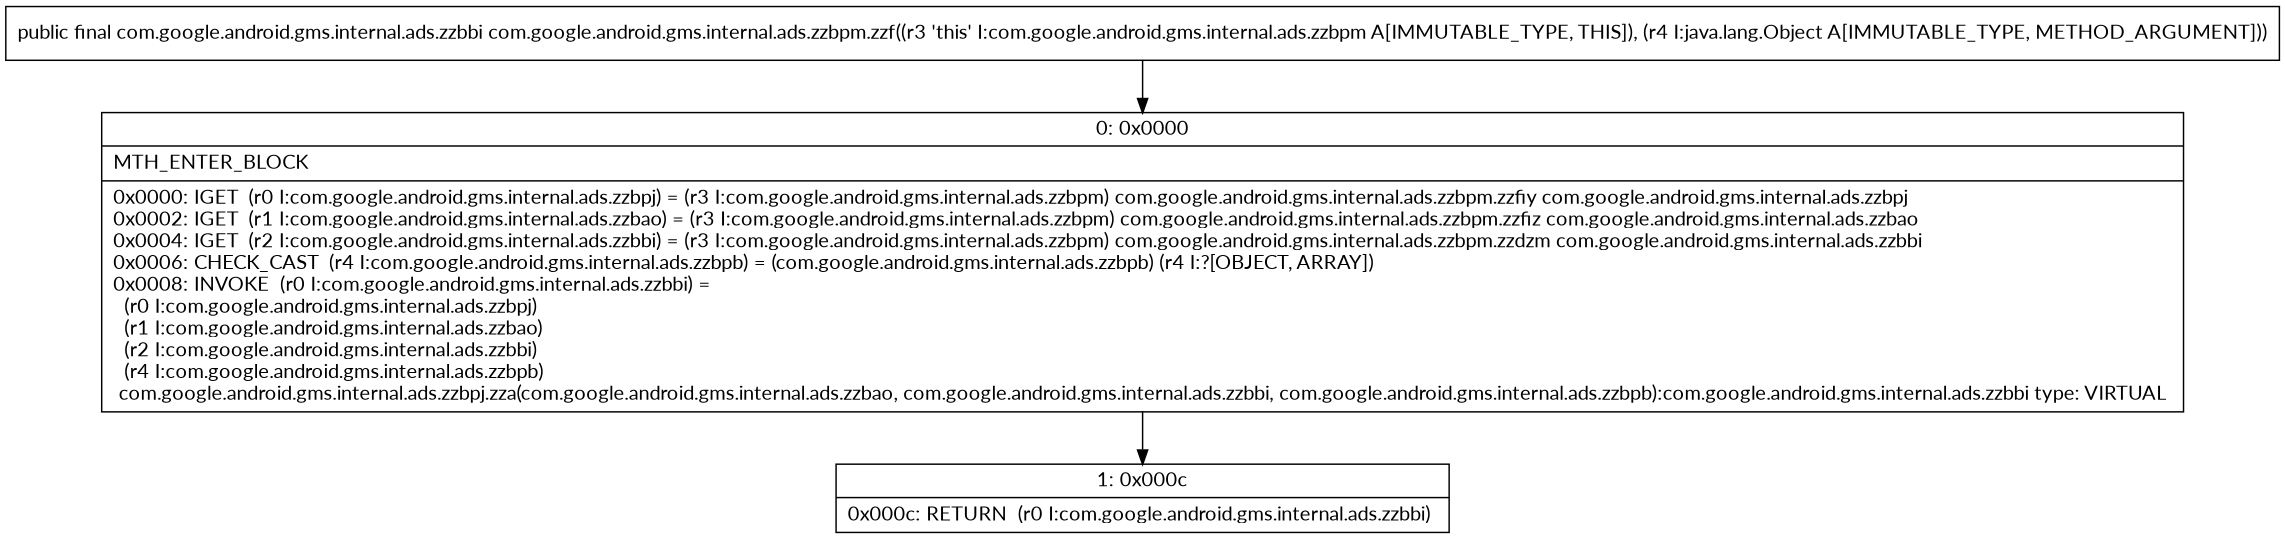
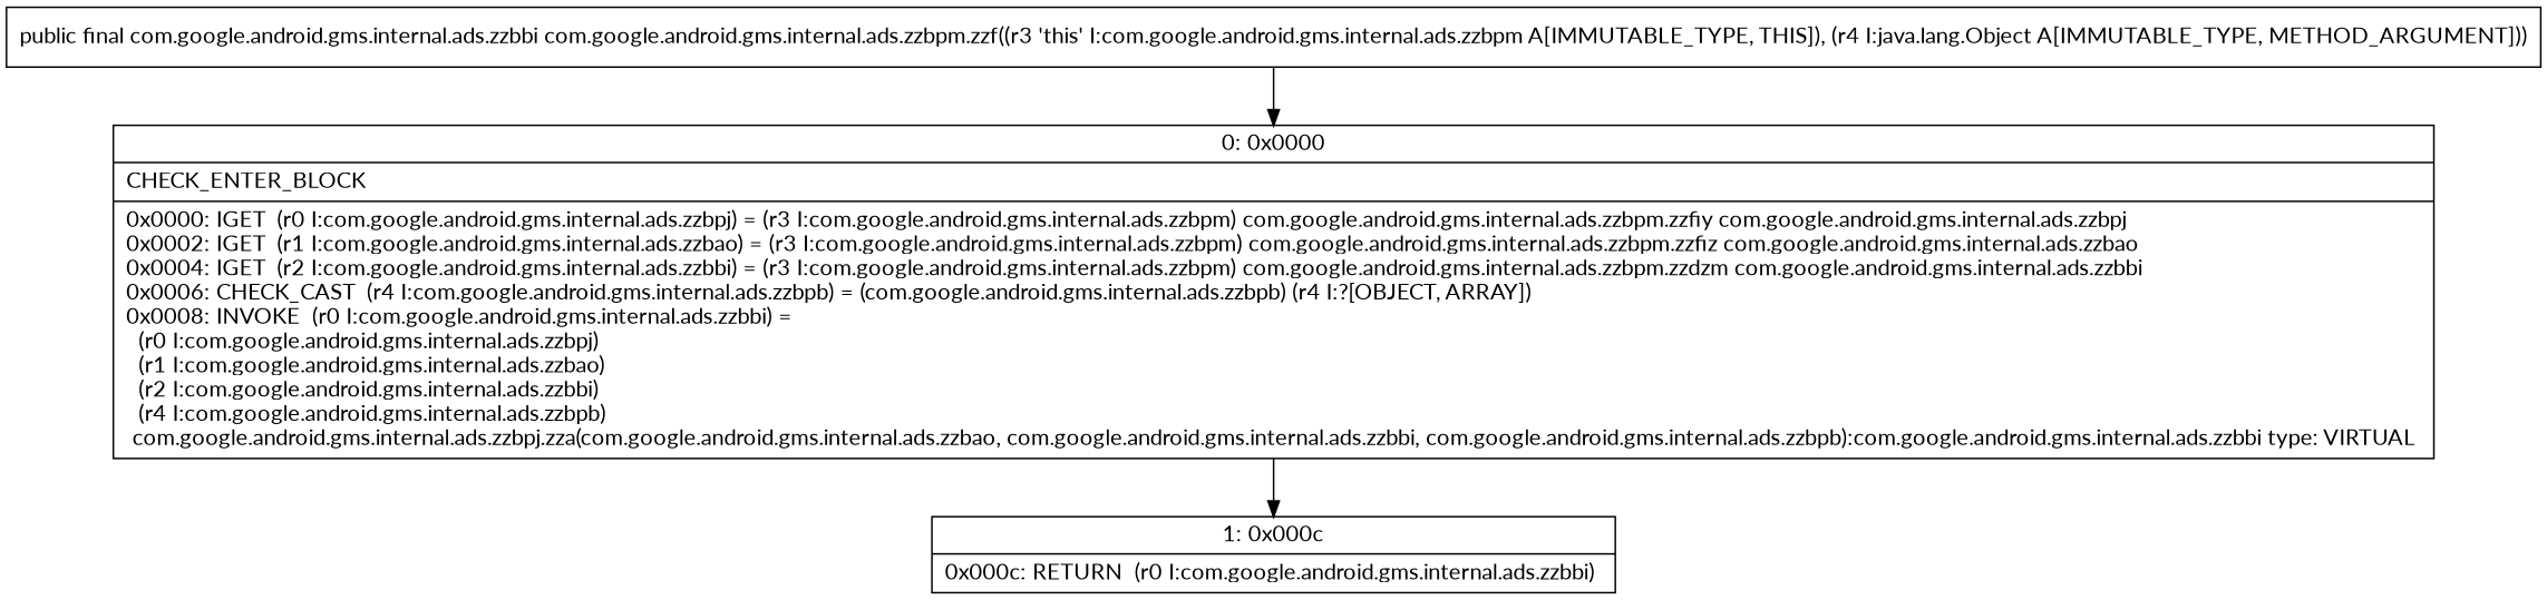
  digraph {
    fontname=Lato
    node [shape=record fontname=Lato]
    edge [fontname=Lato]
-   n1 [label="{0\:\ 0x0000|MTH_ENTER_BLOCK\l|0x0000: IGET  (r0 I:com.google.android.gms.internal.ads.zzbpj) = (r3 I:com.google.android.gms.internal.ads.zzbpm) com.google.android.gms.internal.ads.zzbpm.zzfiy com.google.android.gms.internal.ads.zzbpj \l0x0002: IGET  (r1 I:com.google.android.gms.internal.ads.zzbao) = (r3 I:com.google.android.gms.internal.ads.zzbpm) com.google.android.gms.internal.ads.zzbpm.zzfiz com.google.android.gms.internal.ads.zzbao \l0x0004: IGET  (r2 I:com.google.android.gms.internal.ads.zzbbi) = (r3 I:com.google.android.gms.internal.ads.zzbpm) com.google.android.gms.internal.ads.zzbpm.zzdzm com.google.android.gms.internal.ads.zzbbi \l0x0006: CHECK_CAST  (r4 I:com.google.android.gms.internal.ads.zzbpb) = (com.google.android.gms.internal.ads.zzbpb) (r4 I:?[OBJECT, ARRAY]) \l0x0008: INVOKE  (r0 I:com.google.android.gms.internal.ads.zzbbi) = \l  (r0 I:com.google.android.gms.internal.ads.zzbpj)\l  (r1 I:com.google.android.gms.internal.ads.zzbao)\l  (r2 I:com.google.android.gms.internal.ads.zzbbi)\l  (r4 I:com.google.android.gms.internal.ads.zzbpb)\l com.google.android.gms.internal.ads.zzbpj.zza(com.google.android.gms.internal.ads.zzbao, com.google.android.gms.internal.ads.zzbbi, com.google.android.gms.internal.ads.zzbpb):com.google.android.gms.internal.ads.zzbbi type: VIRTUAL \l}"]
+   n1 [label="{0\:\ 0x0000|CHECK_ENTER_BLOCK\l|0x0000: IGET  (r0 I:com.google.android.gms.internal.ads.zzbpj) = (r3 I:com.google.android.gms.internal.ads.zzbpm) com.google.android.gms.internal.ads.zzbpm.zzfiy com.google.android.gms.internal.ads.zzbpj \l0x0002: IGET  (r1 I:com.google.android.gms.internal.ads.zzbao) = (r3 I:com.google.android.gms.internal.ads.zzbpm) com.google.android.gms.internal.ads.zzbpm.zzfiz com.google.android.gms.internal.ads.zzbao \l0x0004: IGET  (r2 I:com.google.android.gms.internal.ads.zzbbi) = (r3 I:com.google.android.gms.internal.ads.zzbpm) com.google.android.gms.internal.ads.zzbpm.zzdzm com.google.android.gms.internal.ads.zzbbi \l0x0006: CHECK_CAST  (r4 I:com.google.android.gms.internal.ads.zzbpb) = (com.google.android.gms.internal.ads.zzbpb) (r4 I:?[OBJECT, ARRAY]) \l0x0008: INVOKE  (r0 I:com.google.android.gms.internal.ads.zzbbi) = \l  (r0 I:com.google.android.gms.internal.ads.zzbpj)\l  (r1 I:com.google.android.gms.internal.ads.zzbao)\l  (r2 I:com.google.android.gms.internal.ads.zzbbi)\l  (r4 I:com.google.android.gms.internal.ads.zzbpb)\l com.google.android.gms.internal.ads.zzbpj.zza(com.google.android.gms.internal.ads.zzbao, com.google.android.gms.internal.ads.zzbbi, com.google.android.gms.internal.ads.zzbpb):com.google.android.gms.internal.ads.zzbbi type: VIRTUAL \l}"]
    n2 [label="{1\:\ 0x000c|0x000c: RETURN  (r0 I:com.google.android.gms.internal.ads.zzbbi) \l}"]
    n3 [label="{public final com.google.android.gms.internal.ads.zzbbi com.google.android.gms.internal.ads.zzbpm.zzf((r3 'this' I:com.google.android.gms.internal.ads.zzbpm A[IMMUTABLE_TYPE, THIS]), (r4 I:java.lang.Object A[IMMUTABLE_TYPE, METHOD_ARGUMENT])) }"]
    n1 -> n2
    n3 -> n1
  }
